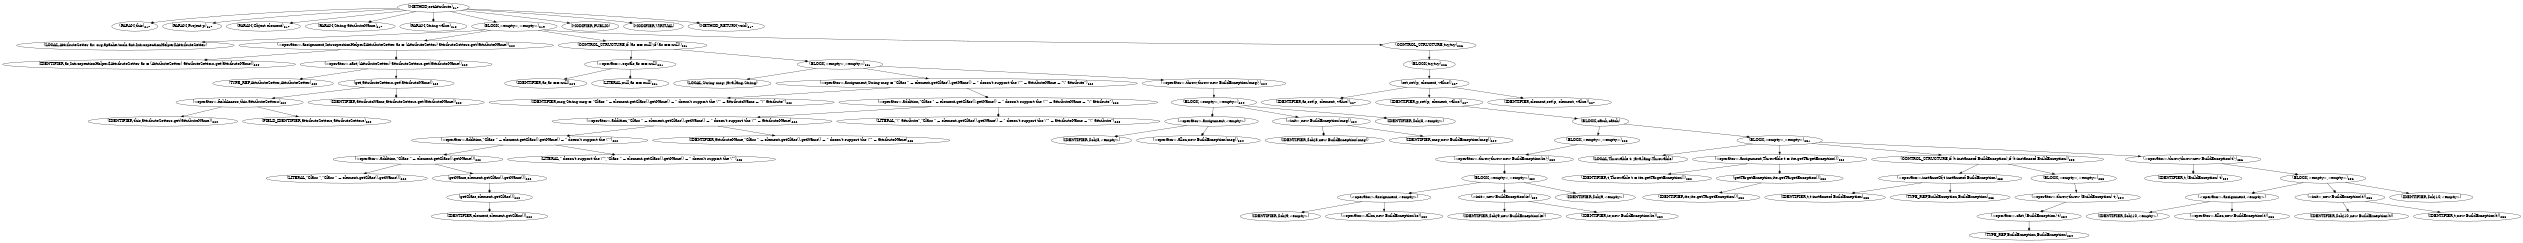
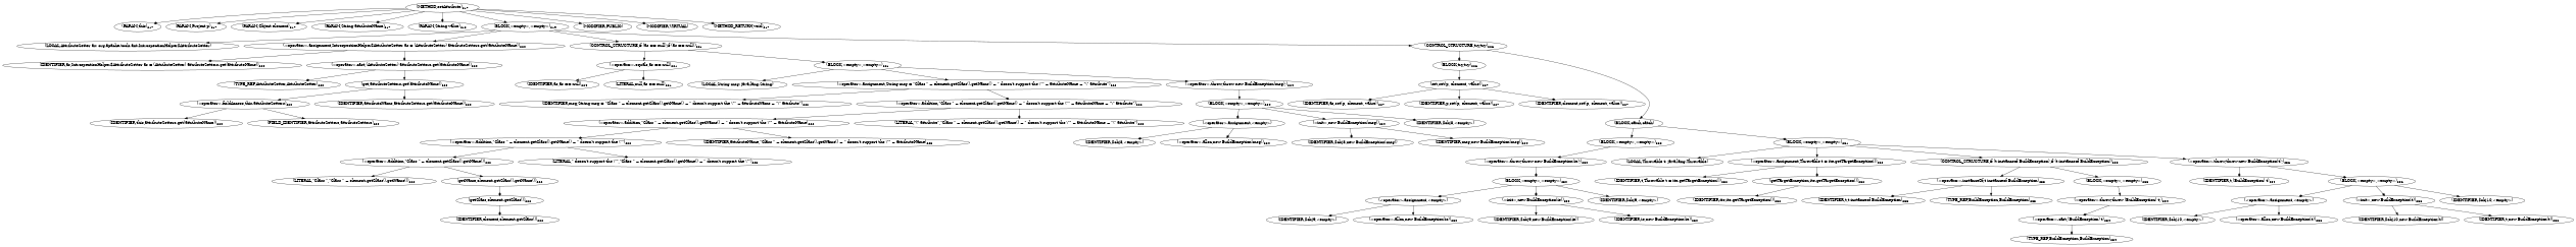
  digraph {
    edge [arrowhead=normal]
    n1 [label=<(METHOD,setAttribute)<SUB>217</SUB>>]
    n2 [label=<(PARAM,this)<SUB>217</SUB>>]
    n3 [label=<(PARAM,Project p)<SUB>217</SUB>>]
    n4 [label=<(PARAM,Object element)<SUB>217</SUB>>]
    n5 [label=<(PARAM,String attributeName)<SUB>217</SUB>>]
    n6 [label=<(PARAM,String value)<SUB>218</SUB>>]
    n7 [label=<(BLOCK,&lt;empty&gt;,&lt;empty&gt;)<SUB>219</SUB>>]
    n8 [label=<(MODIFIER,PUBLIC)>]
    n9 [label=<(MODIFIER,VIRTUAL)>]
    n10 [label=<(METHOD_RETURN,void)<SUB>217</SUB>>]
    n11 [label=<(LOCAL,AttributeSetter as: org.apache.tools.ant.IntrospectionHelper$AttributeSetter)>]
    n12 [label=<(&lt;operator&gt;.assignment,IntrospectionHelper$AttributeSetter as = (AttributeSetter) attributeSetters.get(attributeName))<SUB>220</SUB>>]
    n13 [label=<(CONTROL_STRUCTURE,if (as == null),if (as == null))<SUB>221</SUB>>]
    n14 [label=<(CONTROL_STRUCTURE,try,try)<SUB>226</SUB>>]
    n15 [label=<(IDENTIFIER,as,IntrospectionHelper$AttributeSetter as = (AttributeSetter) attributeSetters.get(attributeName))<SUB>220</SUB>>]
    n16 [label=<(&lt;operator&gt;.cast,(AttributeSetter) attributeSetters.get(attributeName))<SUB>220</SUB>>]
    n17 [label=<(&lt;operator&gt;.equals,as == null)<SUB>221</SUB>>]
    n18 [label=<(BLOCK,&lt;empty&gt;,&lt;empty&gt;)<SUB>221</SUB>>]
    n19 [label=<(BLOCK,try,try)<SUB>226</SUB>>]
    n20 [label=<(BLOCK,catch,catch)>]
    n21 [label=<(TYPE_REF,AttributeSetter,AttributeSetter)<SUB>220</SUB>>]
    n22 [label=<(get,attributeSetters.get(attributeName))<SUB>220</SUB>>]
    n23 [label=<(&lt;operator&gt;.fieldAccess,this.attributeSetters)<SUB>220</SUB>>]
    n24 [label=<(IDENTIFIER,attributeName,attributeSetters.get(attributeName))<SUB>220</SUB>>]
    n25 [label=<(IDENTIFIER,this,attributeSetters.get(attributeName))<SUB>220</SUB>>]
    n26 [label=<(FIELD_IDENTIFIER,attributeSetters,attributeSetters)<SUB>220</SUB>>]
    n27 [label=<(IDENTIFIER,as,as == null)<SUB>224</SUB>>]
    n28 [label=<(LITERAL,null,as == null)<SUB>221</SUB>>]
    n29 [label=<(LOCAL,String msg: java.lang.String)>]
    n30 [label=<(&lt;operator&gt;.assignment,String msg = &quot;Class &quot; + element.getClass().getName() + &quot; doesn't support the \&quot;&quot; + attributeName + &quot;\&quot; attribute&quot;)<SUB>222</SUB>>]
    n31 [label=<(&lt;operator&gt;.throw,throw new BuildException(msg);)<SUB>224</SUB>>]
    n32 [label=<(IDENTIFIER,msg,String msg = &quot;Class &quot; + element.getClass().getName() + &quot; doesn't support the \&quot;&quot; + attributeName + &quot;\&quot; attribute&quot;)<SUB>222</SUB>>]
    n33 [label=<(&lt;operator&gt;.addition,&quot;Class &quot; + element.getClass().getName() + &quot; doesn't support the \&quot;&quot; + attributeName + &quot;\&quot; attribute&quot;)<SUB>222</SUB>>]
    n34 [label=<(BLOCK,&lt;empty&gt;,&lt;empty&gt;)<SUB>224</SUB>>]
    n35 [label=<(&lt;operator&gt;.addition,&quot;Class &quot; + element.getClass().getName() + &quot; doesn't support the \&quot;&quot; + attributeName)<SUB>222</SUB>>]
    n36 [label=<(LITERAL,&quot;\&quot; attribute&quot;,&quot;Class &quot; + element.getClass().getName() + &quot; doesn't support the \&quot;&quot; + attributeName + &quot;\&quot; attribute&quot;)<SUB>223</SUB>>]
    n37 [label=<(&lt;operator&gt;.addition,&quot;Class &quot; + element.getClass().getName() + &quot; doesn't support the \&quot;&quot;)<SUB>222</SUB>>]
    n38 [label=<(IDENTIFIER,attributeName,&quot;Class &quot; + element.getClass().getName() + &quot; doesn't support the \&quot;&quot; + attributeName)<SUB>223</SUB>>]
    n39 [label=<(&lt;operator&gt;.addition,&quot;Class &quot; + element.getClass().getName())<SUB>222</SUB>>]
    n40 [label=<(LITERAL,&quot; doesn't support the \&quot;&quot;,&quot;Class &quot; + element.getClass().getName() + &quot; doesn't support the \&quot;&quot;)<SUB>223</SUB>>]
    n41 [label=<(LITERAL,&quot;Class &quot;,&quot;Class &quot; + element.getClass().getName())<SUB>222</SUB>>]
    n42 [label=<(getName,element.getClass().getName())<SUB>222</SUB>>]
    n43 [label=<(getClass,element.getClass())<SUB>222</SUB>>]
    n44 [label=<(IDENTIFIER,element,element.getClass())<SUB>222</SUB>>]
    n45 [label=<(&lt;operator&gt;.assignment,&lt;empty&gt;)>]
    n46 [label=<(&lt;init&gt;,new BuildException(msg))<SUB>224</SUB>>]
    n47 [label=<(IDENTIFIER,$obj8,&lt;empty&gt;)>]
    n48 [label=<(IDENTIFIER,$obj8,&lt;empty&gt;)>]
    n49 [label=<(&lt;operator&gt;.alloc,new BuildException(msg))<SUB>224</SUB>>]
    n50 [label=<(IDENTIFIER,$obj8,new BuildException(msg))>]
    n51 [label=<(IDENTIFIER,msg,new BuildException(msg))<SUB>224</SUB>>]
    n52 [label=<(set,set(p, element, value))<SUB>227</SUB>>]
    n53 [label=<(BLOCK,&lt;empty&gt;,&lt;empty&gt;)<SUB>228</SUB>>]
    n54 [label=<(BLOCK,&lt;empty&gt;,&lt;empty&gt;)<SUB>231</SUB>>]
    n55 [label=<(IDENTIFIER,as,set(p, element, value))<SUB>227</SUB>>]
    n56 [label=<(IDENTIFIER,p,set(p, element, value))<SUB>227</SUB>>]
    n57 [label=<(IDENTIFIER,element,set(p, element, value))<SUB>227</SUB>>]
    n58 [label=<(&lt;operator&gt;.throw,throw new BuildException(ie);)<SUB>230</SUB>>]
    n59 [label=<(LOCAL,Throwable t: java.lang.Throwable)>]
    n60 [label=<(&lt;operator&gt;.assignment,Throwable t = ite.getTargetException())<SUB>232</SUB>>]
    n61 [label=<(CONTROL_STRUCTURE,if (t instanceof BuildException),if (t instanceof BuildException))<SUB>233</SUB>>]
    n62 [label=<(&lt;operator&gt;.throw,throw new BuildException(t);)<SUB>236</SUB>>]
    n63 [label=<(BLOCK,&lt;empty&gt;,&lt;empty&gt;)<SUB>230</SUB>>]
    n64 [label=<(&lt;operator&gt;.assignment,&lt;empty&gt;)>]
    n65 [label=<(&lt;init&gt;,new BuildException(ie))<SUB>230</SUB>>]
    n66 [label=<(IDENTIFIER,$obj9,&lt;empty&gt;)>]
    n67 [label=<(IDENTIFIER,$obj9,&lt;empty&gt;)>]
    n68 [label=<(&lt;operator&gt;.alloc,new BuildException(ie))<SUB>230</SUB>>]
    n69 [label=<(IDENTIFIER,$obj9,new BuildException(ie))>]
    n70 [label=<(IDENTIFIER,ie,new BuildException(ie))<SUB>230</SUB>>]
    n71 [label=<(IDENTIFIER,t,Throwable t = ite.getTargetException())<SUB>232</SUB>>]
    n72 [label=<(getTargetException,ite.getTargetException())<SUB>232</SUB>>]
    n73 [label=<(&lt;operator&gt;.instanceOf,t instanceof BuildException)<SUB>233</SUB>>]
    n74 [label=<(BLOCK,&lt;empty&gt;,&lt;empty&gt;)<SUB>233</SUB>>]
    n75 [label=<(IDENTIFIER,t,(BuildException) t)<SUB>234</SUB>>]
    n76 [label=<(BLOCK,&lt;empty&gt;,&lt;empty&gt;)<SUB>236</SUB>>]
    n77 [label=<(IDENTIFIER,ite,ite.getTargetException())<SUB>232</SUB>>]
    n78 [label=<(IDENTIFIER,t,t instanceof BuildException)<SUB>233</SUB>>]
    n79 [label=<(TYPE_REF,BuildException,BuildException)<SUB>233</SUB>>]
    n80 [label=<(&lt;operator&gt;.throw,throw (BuildException) t;)<SUB>234</SUB>>]
    n81 [label=<(&lt;operator&gt;.cast,(BuildException) t)<SUB>234</SUB>>]
    n82 [label=<(TYPE_REF,BuildException,BuildException)<SUB>234</SUB>>]
    n83 [label=<(&lt;operator&gt;.assignment,&lt;empty&gt;)>]
    n84 [label=<(&lt;init&gt;,new BuildException(t))<SUB>236</SUB>>]
    n85 [label=<(IDENTIFIER,$obj10,&lt;empty&gt;)>]
    n86 [label=<(IDENTIFIER,$obj10,&lt;empty&gt;)>]
    n87 [label=<(&lt;operator&gt;.alloc,new BuildException(t))<SUB>236</SUB>>]
    n88 [label=<(IDENTIFIER,$obj10,new BuildException(t))>]
    n89 [label=<(IDENTIFIER,t,new BuildException(t))<SUB>236</SUB>>]
    n1 -> n2 [arrowhead=diamond]
    n1 -> n3
    n1 -> n4 [arrowhead=diamond]
    n1 -> n5 [arrowhead=diamond]
    n1 -> n6 [arrowhead=diamond]
    n1 -> n7
    n1 -> n8
    n1 -> n9 [arrowhead=diamond]
    n1 -> n10 [arrowhead=diamond]
    n7 -> n11
    n7 -> n12
    n7 -> n13
    n7 -> n14
    n12 -> n15 [arrowhead=diamond]
    n12 -> n16 [arrowhead=diamond]
    n13 -> n17
    n13 -> n18 [arrowhead=diamond]
-   n14 -> n19
-   n56 -> n20
+   n14 -> n19 [arrowhead=diamond]
+   n14 -> n20
    n16 -> n21 [arrowhead=diamond]
    n16 -> n22
    n17 -> n27
    n17 -> n28 [arrowhead=diamond]
    n18 -> n29
    n18 -> n30
    n18 -> n31
    n19 -> n52
    n20 -> n53
    n20 -> n54 [arrowhead=diamond]
    n22 -> n23
    n22 -> n24 [arrowhead=diamond]
    n23 -> n25
    n23 -> n26
    n30 -> n32
    n30 -> n33 [arrowhead=diamond]
    n31 -> n34
    n33 -> n35
    n33 -> n36 [arrowhead=diamond]
    n34 -> n45 [arrowhead=diamond]
    n34 -> n46
    n34 -> n47 [arrowhead=diamond]
    n35 -> n37 [arrowhead=diamond]
    n35 -> n38
    n37 -> n39
    n37 -> n40 [arrowhead=diamond]
    n39 -> n41
    n39 -> n42
    n42 -> n43 [arrowhead=diamond]
    n43 -> n44 [arrowhead=diamond]
    n45 -> n48 [arrowhead=diamond]
    n45 -> n49 [arrowhead=diamond]
    n46 -> n50 [arrowhead=diamond]
    n46 -> n51
    n52 -> n55 [arrowhead=diamond]
    n52 -> n56
    n52 -> n57 [arrowhead=diamond]
    n53 -> n58
    n54 -> n59
    n54 -> n60
    n54 -> n61
    n54 -> n62
    n58 -> n63 [arrowhead=diamond]
    n60 -> n71
    n60 -> n72 [arrowhead=diamond]
    n61 -> n73
    n61 -> n74
    n62 -> n75 [arrowhead=diamond]
    n62 -> n76 [arrowhead=diamond]
    n63 -> n64 [arrowhead=diamond]
    n63 -> n65 [arrowhead=diamond]
    n63 -> n66
    n64 -> n67 [arrowhead=diamond]
    n64 -> n68
    n65 -> n69
    n65 -> n70 [arrowhead=diamond]
    n72 -> n77
    n73 -> n78 [arrowhead=diamond]
    n73 -> n79
    n74 -> n80
    n76 -> n83 [arrowhead=diamond]
    n76 -> n84 [arrowhead=diamond]
    n76 -> n85
    n80 -> n81 [arrowhead=diamond]
    n81 -> n82 [arrowhead=diamond]
    n83 -> n86
    n83 -> n87
    n84 -> n88
    n84 -> n89
  }
